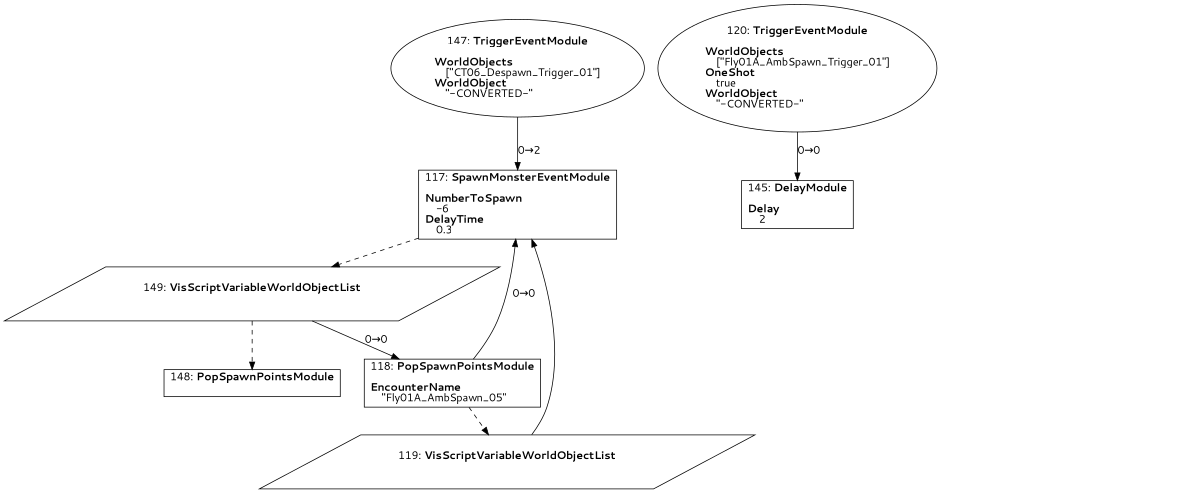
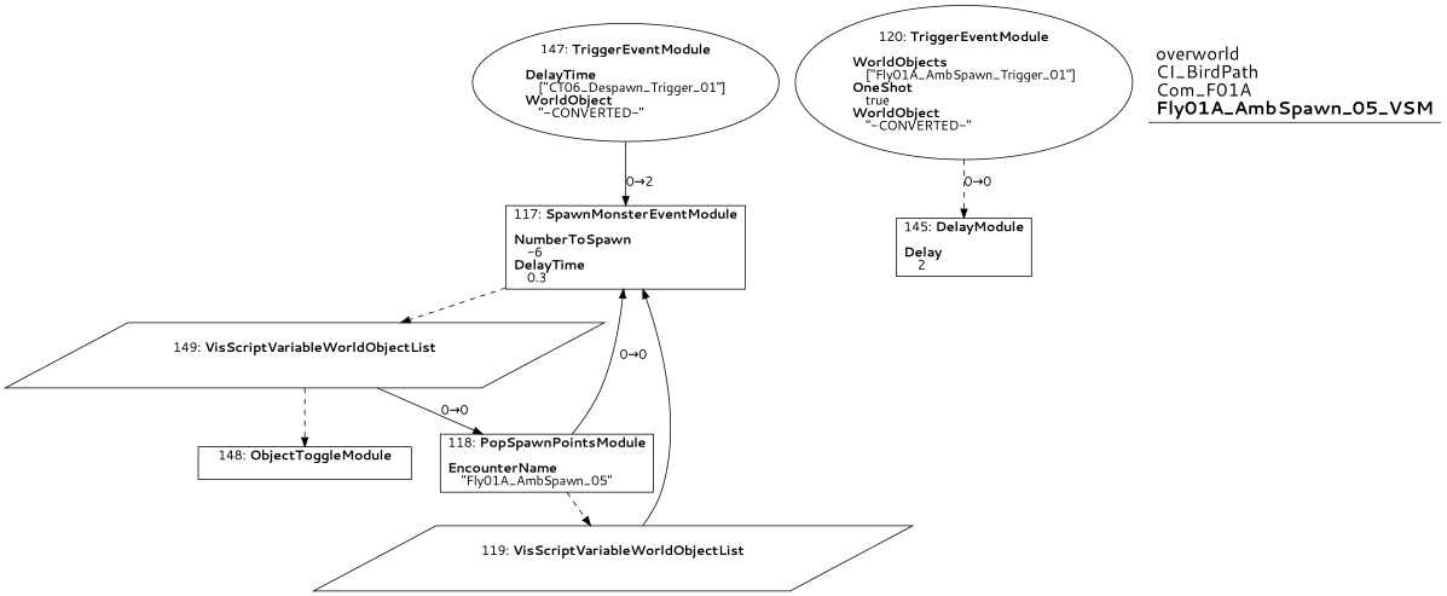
  digraph {
    fontname="Segoe UI"
    splines=spline
    node [fontname="Segoe UI" shape=box]
    edge [fontname="Segoe UI"]
    n1 [label=<117: <b>SpawnMonsterEventModule</b><br/><br/><b>NumberToSpawn</b><br align="left"/>    -6<br align="left"/><b>DelayTime</b><br align="left"/>    0.3<br align="left"/>>]
    n2 [label=<149: <b>VisScriptVariableWorldObjectList</b><br/><br/>> shape=parallelogram]
-   n3 [label=<148: <b>PopSpawnPointsModule</b><br/><br/>>]
+   n3 [label=<148: <b>ObjectToggleModule</b><br/><br/>>]
    n4 [label=<118: <b>PopSpawnPointsModule</b><br/><br/><b>EncounterName</b><br align="left"/>    &quot;Fly01A_AmbSpawn_05&quot;<br align="left"/>>]
    n5 [label=<119: <b>VisScriptVariableWorldObjectList</b><br/><br/>> shape=parallelogram]
    n6 [label=<120: <b>TriggerEventModule</b><br/><br/><b>WorldObjects</b><br align="left"/>    [&quot;Fly01A_AmbSpawn_Trigger_01&quot;]<br align="left"/><b>OneShot</b><br align="left"/>    true<br align="left"/><b>WorldObject</b><br align="left"/>    &quot;-CONVERTED-&quot;<br align="left"/>> shape=oval]
    n7 [label=<145: <b>DelayModule</b><br/><br/><b>Delay</b><br align="left"/>    2<br align="left"/>>]
-   n8 [label=<147: <b>TriggerEventModule</b><br/><br/><b>WorldObjects</b><br align="left"/>    [&quot;CT06_Despawn_Trigger_01&quot;]<br align="left"/><b>WorldObject</b><br align="left"/>    &quot;-CONVERTED-&quot;<br align="left"/>> shape=oval]
+   n8 [label=<147: <b>TriggerEventModule</b><br/><br/><b>DelayTime</b><br align="left"/>    [&quot;CT06_Despawn_Trigger_01&quot;]<br align="left"/><b>WorldObject</b><br align="left"/>    &quot;-CONVERTED-&quot;<br align="left"/>> shape=oval]
+   n9 [label=<<font point-size="20">overworld<br align="left"/>CI_BirdPath<br align="left"/>Com_F01A<br align="left"/><b>Fly01A_AmbSpawn_05_VSM</b><br align="left"/></font>> shape=underline]
    n1 -> n2 [style=dashed]
    n2 -> n3 [style=dashed]
    n2 -> n4 [label="0→0"]
    n4 -> n1 [label="0→0"]
    n4 -> n5 [style=dashed]
    n5 -> n1 [style=solid]
-   n6 -> n7 [label="0→0"]
+   n6 -> n7 [label="0→0" style=dashed]
    n8 -> n1 [label="0→2"]
  }
